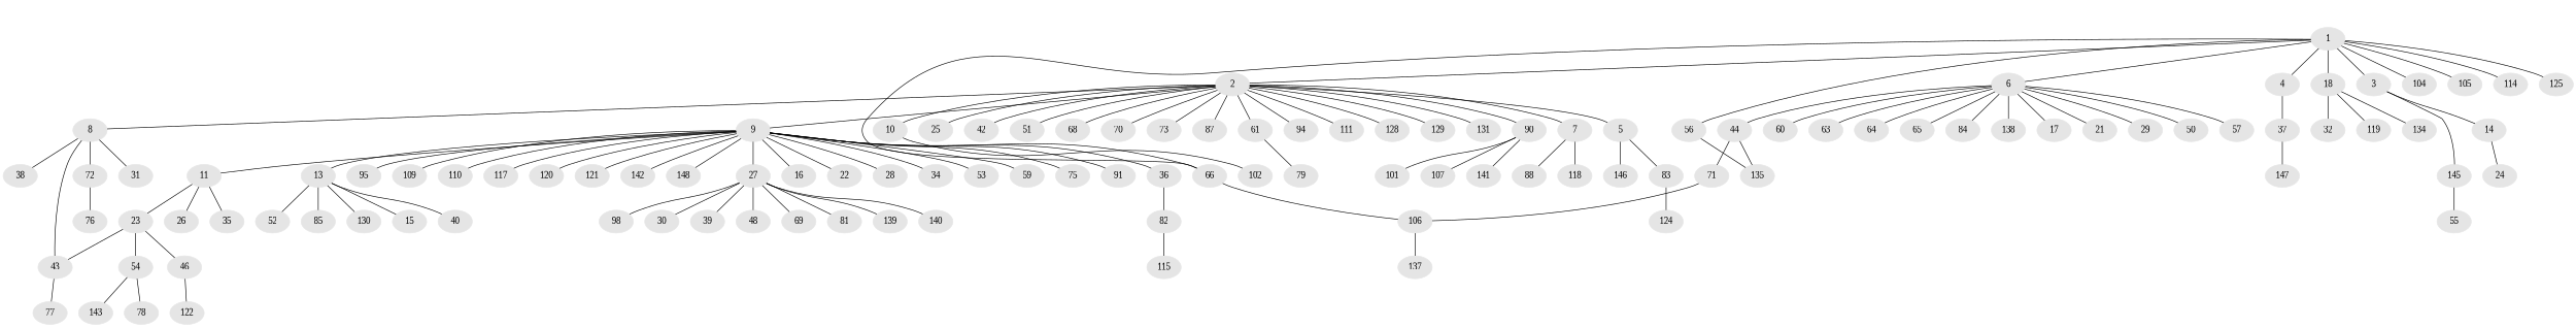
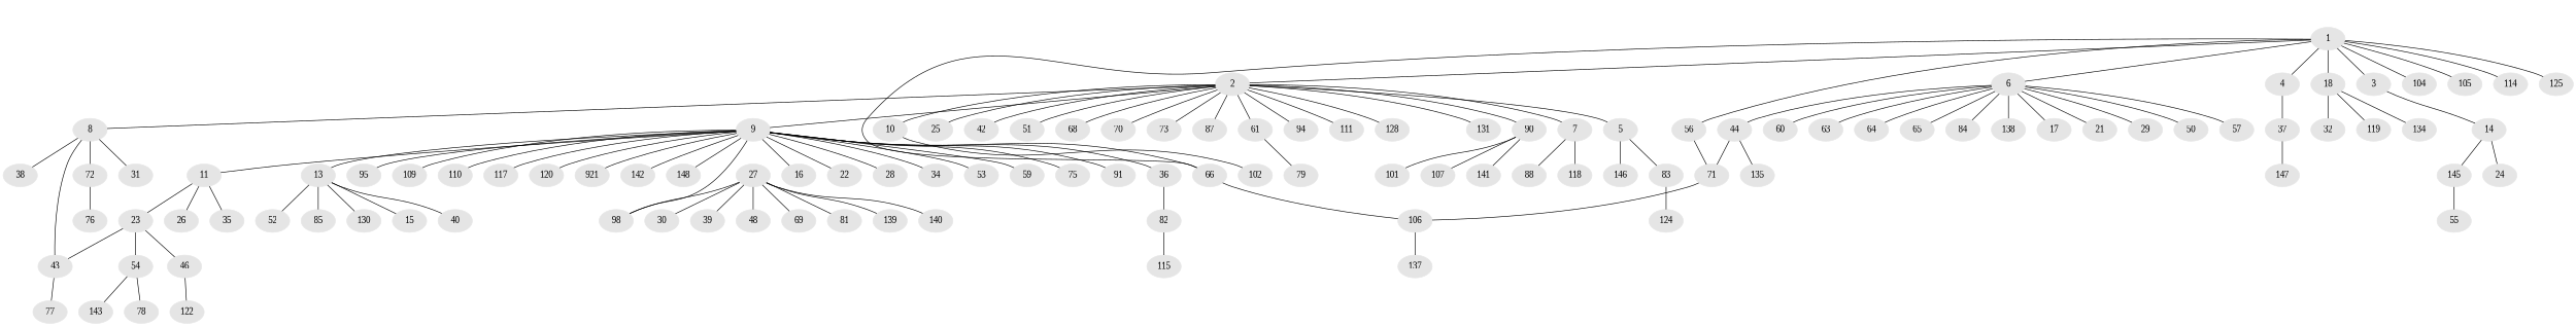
  graph {
    fontname="Liberation Serif"
    node [color=gray90 fontname="Liberation Serif" style=filled]
    edge [fontname="Liberation Serif"]
    1 [super="+86"]
    2 [super="+103"]
    3 [super="+49"]
    4 [super="+58"]
    6 [super="+12"]
    18 [super="+33"]
    56 [super="+92"]
    66 [super="+133"]
    n9 [label=104]
    105
    114
    125
    5 [super="+45"]
    7
    8 [super="+136"]
    9 [super="+89"]
    10 [super="+115"]
    25
    42
    51
    61 [super="+123"]
    68
    70
    73 [super="+126"]
    87
    90 [super="+127"]
    94
    111
    128
-   129
    131
    14 [super="+19"]
    145
    37 [super="+97"]
    17
    21
    29
    44 [super="+112"]
    50
    57
    60
    63
    64
    65
    84
    138
    32
    119
    134
    135
    106
    83
    146
    88
    118
    31
    38
    43 [super="+74"]
    72
    11 [super="+20"]
    13 [super="+80"]
    16
    22
    27 [super="+104"]
    28
    34
    36
    53
    59 [super="+144"]
    75
    91
    95 [super="+108"]
    109
    110
    117
    120
-   121
+   121 [label=921]
    142
    148
    102
    79
    101
    107
    141
    24
    55
    147
    124
    71 [super="+116"]
    77
    76
    23 [super="+41"]
    26
    35
    15
    40
    52
    85
    130
    30
    39
    48 [super="+99"]
    69
    81
    98
    139
    140
    82
    46 [super="+62"]
    54 [super="+132"]
    122
    78
    143
    n114 [label=115]
    137
    1 -- 2
    1 -- 3
    1 -- 4
    1 -- 6
    1 -- 18
    1 -- 56
    1 -- 66
    1 -- n9
    1 -- 105
    1 -- 114
    1 -- 125
    2 -- 5
    2 -- 7
    2 -- 8
    2 -- 9
    2 -- 10
    2 -- 25
    2 -- 42
    2 -- 51
    2 -- 61
    2 -- 68
    2 -- 70
    2 -- 73
    2 -- 87
    2 -- 90
    2 -- 94
    2 -- 111
    2 -- 128
-   2 -- 129
    2 -- 131
    3 -- 14
-   3 -- 145
+   14 -- 145
    4 -- 37
    6 -- 17
    6 -- 21
    6 -- 29
    6 -- 44
    6 -- 50
    6 -- 57
    6 -- 60
    6 -- 63
    6 -- 64
    6 -- 65
    6 -- 84
    6 -- 138
    18 -- 32
    18 -- 119
    18 -- 134
-   56 -- 135
+   56 -- 71
    66 -- 106
    5 -- 83
    5 -- 146
    7 -- 88
    7 -- 118
    8 -- 31
    8 -- 38
    8 -- 43
    8 -- 72
    9 -- 66
    9 -- 11
    9 -- 13
    9 -- 16
    9 -- 22
-   9 -- 27
+   9 -- 98
    9 -- 28
    9 -- 34
    9 -- 36
    9 -- 53
    9 -- 59
    9 -- 75
    9 -- 91
    9 -- 95
    9 -- 109
    9 -- 110
    9 -- 117
    9 -- 120
    9 -- 121
    9 -- 142
    9 -- 148
    10 -- 102
    61 -- 79
    90 -- 101
    90 -- 107
    90 -- 141
    14 -- 24
    145 -- 55
    37 -- 147
    44 -- 135
    44 -- 71
    106 -- 137
    83 -- 124
    43 -- 77
    72 -- 76
    11 -- 23
    11 -- 26
    11 -- 35
    13 -- 15
    13 -- 40
    13 -- 52
    13 -- 85
    13 -- 130
    27 -- 30
    27 -- 39
    27 -- 48
    27 -- 69
    27 -- 81
    27 -- 98
    27 -- 139
    27 -- 140
    36 -- 82
    71 -- 106
    23 -- 43
    23 -- 46
    23 -- 54
    82 -- n114
    46 -- 122
    54 -- 78
    54 -- 143
  }
